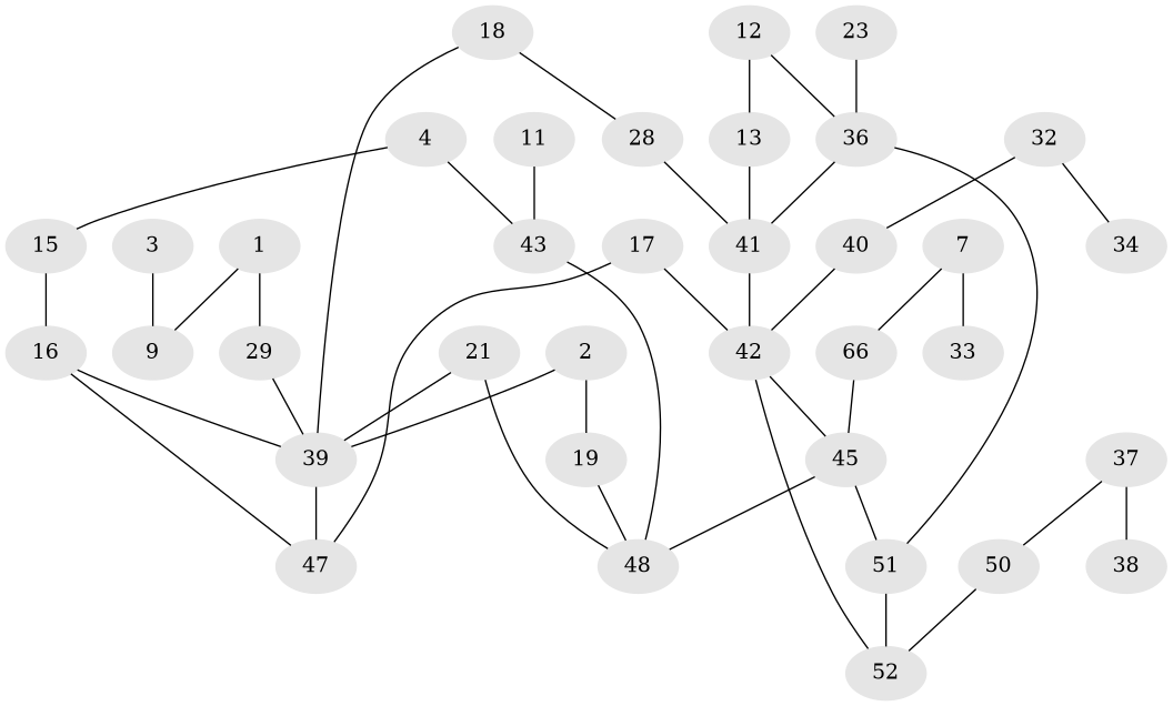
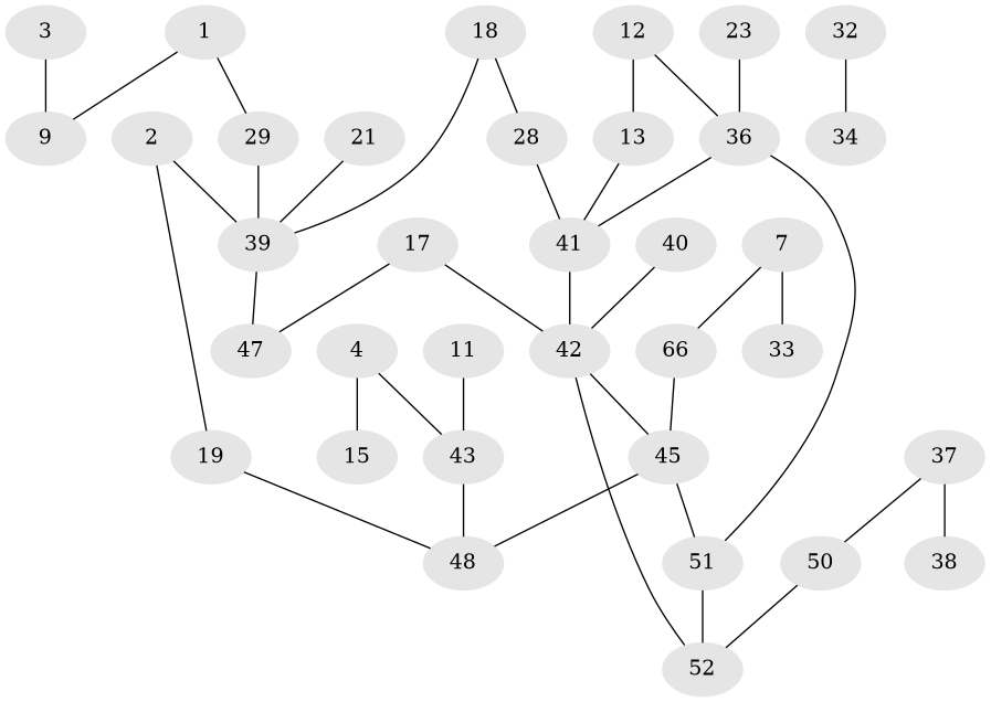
  graph {
    node [color=gray90 style=filled]
    edge [weight=1.0]
    1
    9
    29
    39
    2
    19
    48
    47
    42
    45
    52
    3
    4
    15
    43
-   16
    n17 [label=66]
    7
    33
    11
    12
    13
    36
    41
    51
    17
    18
    28
    21
    23
    32
    34
    40
    37
    38
    50
    1 -- 9
    1 -- 29
    29 -- 39
    39 -- 47
    2 -- 39
    2 -- 19
    19 -- 48
    42 -- 45
    42 -- 52
    45 -- 48
    45 -- 51
    3 -- 9
    4 -- 15
    4 -- 43
-   15 -- 16
    43 -- 48
-   16 -- 39
-   16 -- 47
    n17 -- 45
    7 -- n17
    7 -- 33
    11 -- 43
    12 -- 13
    12 -- 36
    13 -- 41
    36 -- 41
    36 -- 51
    41 -- 42
    51 -- 52
    17 -- 47
    17 -- 42
    18 -- 39
    18 -- 28
    28 -- 41
    21 -- 39
-   21 -- 48
    23 -- 36
    32 -- 34
-   32 -- 40
    40 -- 42
    37 -- 38
    37 -- 50
    50 -- 52
  }
